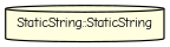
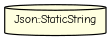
  digraph {
    rankdir=LR
    fontname="Comic Neue"
-   n1 [color=black fillcolor=lightyellow fontname="Comic Neue" fontsize=10 height=0.2 label="StaticString::StaticString" shape=cylinder style=filled width=0.4]
+   n1 [color=black fillcolor=lightyellow fontname="Comic Neue" fontsize=10 height=0.2 label="Json::StaticString" shape=cylinder style=filled width=0.4]
  }
